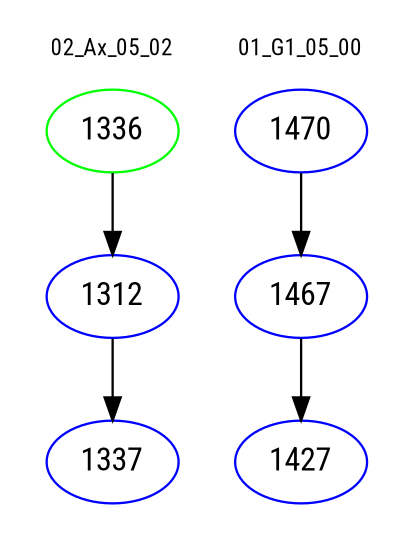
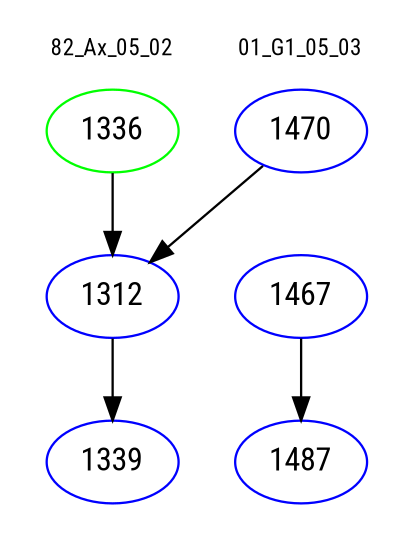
  digraph {
    fontname="Roboto Condensed"
    node [color=blue fontname="Roboto Condensed"]
    edge [color=black fontname="Roboto Condensed"]
    n1 [color=green label=1336]
    n2 [label=1312]
-   n3 [label=1337]
+   n3 [label=1339]
    n4 [label=1470]
    n5 [label=1467]
-   n6 [label=1427]
+   n6 [label=1487]
    subgraph cluster_1 {
      color=white
      fontsize=10
-     label="02_Ax_05_02"
+     label="82_Ax_05_02"
      n1
      n2
      n3
    }
    subgraph cluster_2 {
      color=white
      fontsize=10
-     label="01_G1_05_00"
+     label="01_G1_05_03"
      n4
      n5
      n6
    }
    n1 -> n2
    n2 -> n3
-   n4 -> n5
+   n4 -> n2
    n5 -> n6
  }
